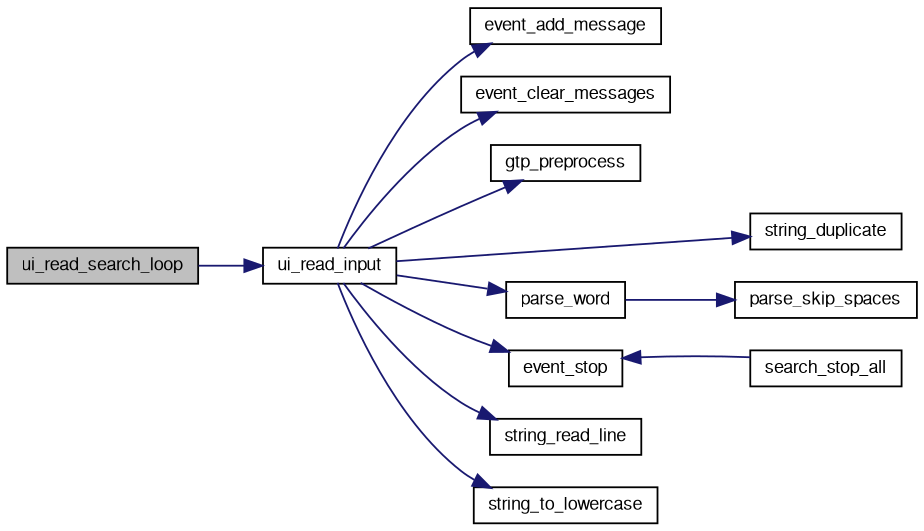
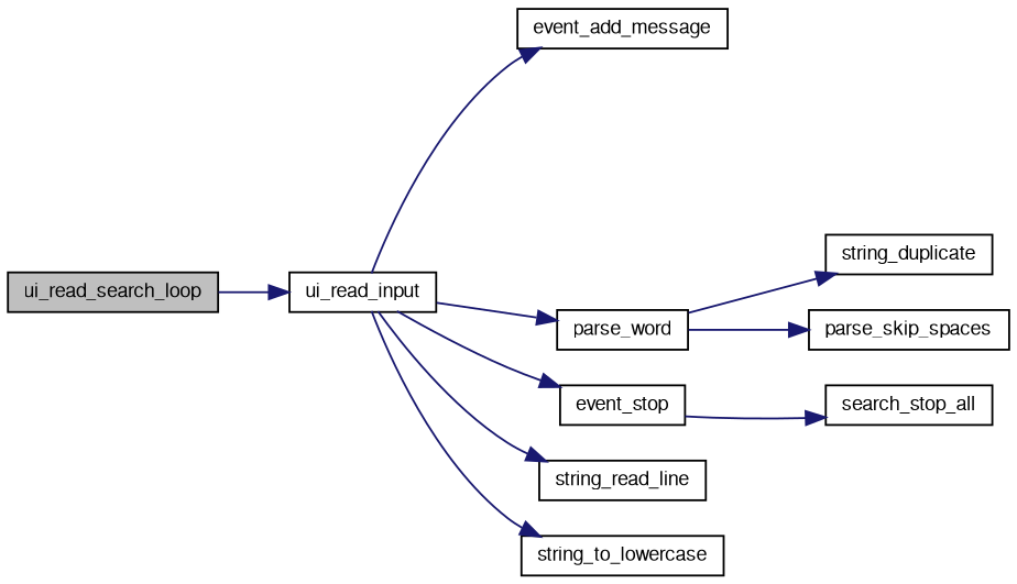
  digraph {
    rankdir=LR
    node [color=black fontname=FreeSans fontsize=10 shape=record]
    edge [color=midnightblue fontname=FreeSans fontsize=10 labelfontname=FreeSans labelfontsize=10 style=solid]
    n1 [fillcolor=grey75 fontcolor=black height=0.2 label=ui_read_search_loop style=filled width=0.4]
    n2 [height=0.2 label=ui_read_input width=0.4]
    n3 [height=0.2 label=event_add_message width=0.4]
-   n4 [height=0.2 label=event_clear_messages width=0.4]
-   n5 [height=0.2 label=gtp_preprocess width=0.4]
    n6 [height=0.2 label=parse_word width=0.4]
    n7 [height=0.2 label=event_stop width=0.4]
    n8 [height=0.2 label=string_duplicate width=0.4]
    n9 [height=0.2 label=string_read_line width=0.4]
    n10 [height=0.2 label=string_to_lowercase width=0.4]
    n11 [height=0.2 label=parse_skip_spaces width=0.4]
    n12 [height=0.2 label=search_stop_all width=0.4]
    n1 -> n2
    n2 -> n3
-   n2 -> n4
-   n2 -> n5
    n2 -> n6
    n2 -> n7
-   n2 -> n8
+   n6 -> n8
    n2 -> n9
    n2 -> n10
    n6 -> n11
-   n12 -> n7
+   n7 -> n12
  }
